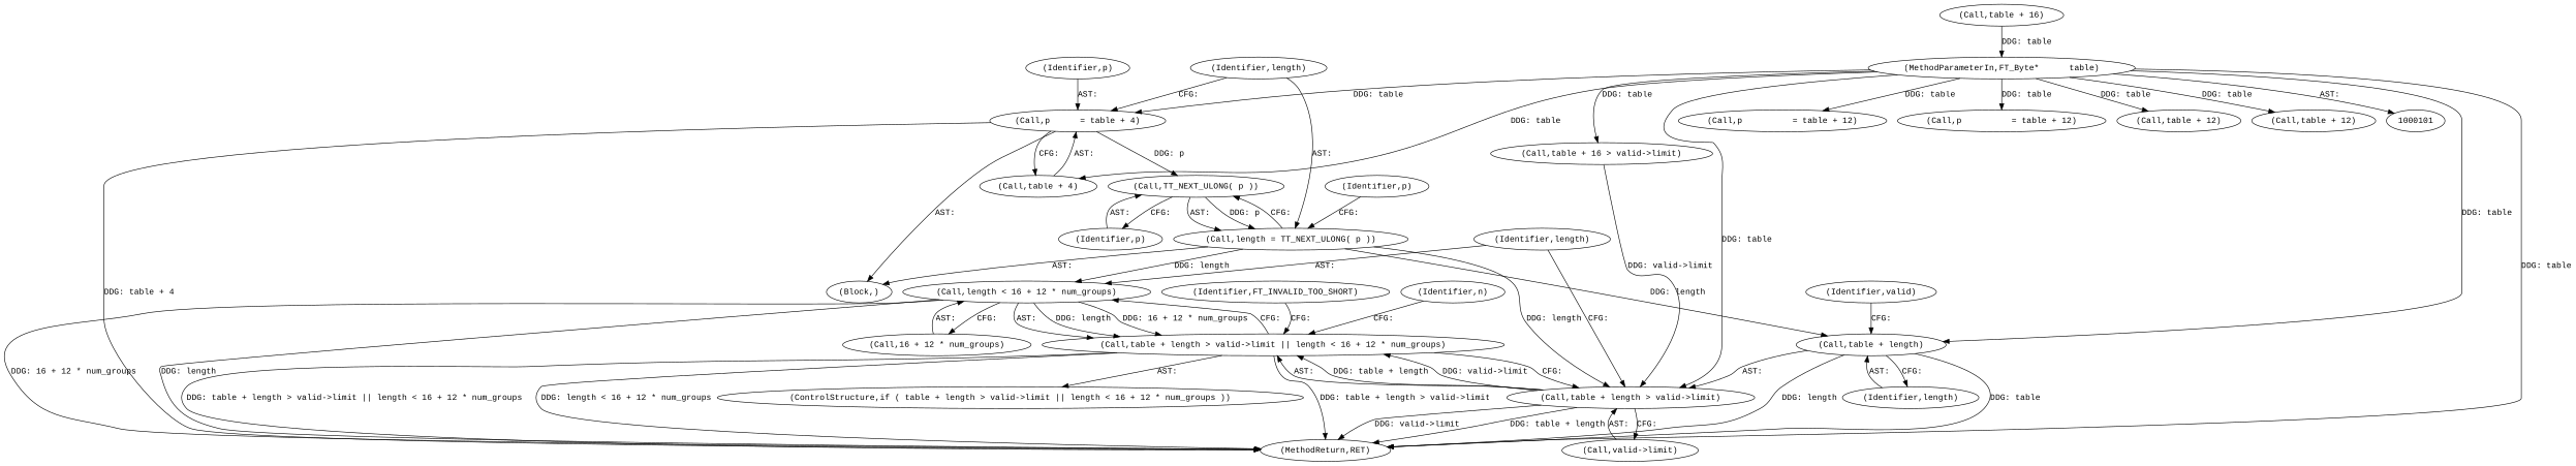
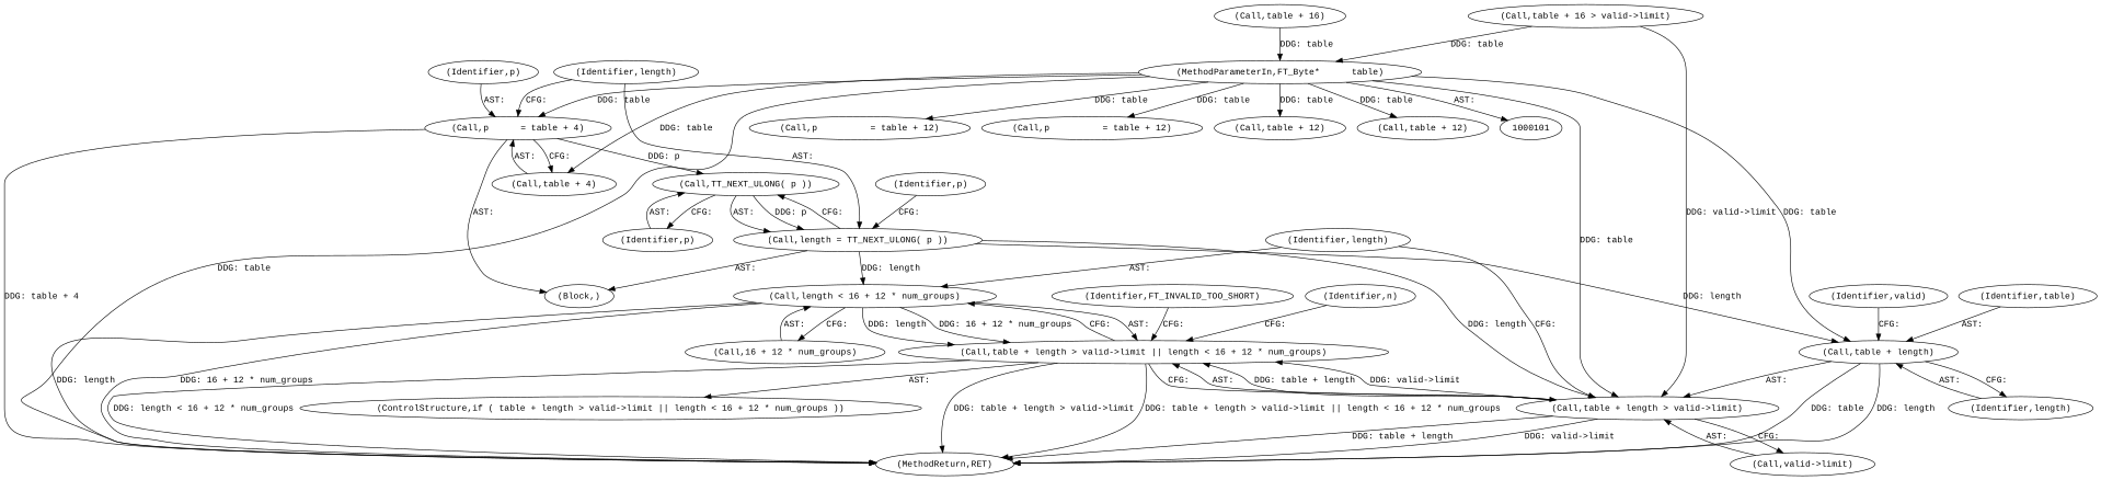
  digraph {
    fontname="Liberation Mono"
    node [fontname="Liberation Mono"]
    edge [fontname="Liberation Mono"]
    n1 [label="(Call,p      = table + 4)"]
    n2 [label="(Call,TT_NEXT_ULONG( p ))"]
    n3 [label="(MethodReturn,RET)"]
    n4 [label="(Call,table + 4)"]
    n5 [label="(Block,)"]
    n6 [label="(Call,length = TT_NEXT_ULONG( p ))"]
    n7 [label="(Identifier,p)"]
    n8 [label="(MethodParameterIn,FT_Byte*      table)"]
    n9 [label="(Call,table + length > valid->limit)"]
    n10 [label="(Call,table + length)"]
    n11 [label="(Call,table + 16 > valid->limit)"]
    n12 [label="(Call,p          = table + 12)"]
    n13 [label="(Call,p          = table + 12)"]
    n14 [label="(Call,table + 12)"]
    n15 [label="(Call,table + 12)"]
    1000101
    n17 [label="(Call,table + length > valid->limit || length < 16 + 12 * num_groups)"]
    n18 [label="(Call,valid->limit)"]
    n19 [label="(Identifier,length)"]
    n20 [label="(Call,table + 16)"]
    n21 [label="(Call,length < 16 + 12 * num_groups)"]
    n22 [label="(Call,16 + 12 * num_groups)"]
    n23 [label="(ControlStructure,if ( table + length > valid->limit || length < 16 + 12 * num_groups ))"]
    n24 [label="(Identifier,length)"]
    n25 [label="(Identifier,valid)"]
    n26 [label="(Identifier,FT_INVALID_TOO_SHORT)"]
    n27 [label="(Identifier,p)"]
    n28 [label="(Identifier,p)"]
    n29 [label="(Identifier,n)"]
    n30 [label="(Identifier,length)"]
+   n31 [label="(Identifier,table)"]
    n1 -> n2 [label="DDG: p"]
    n1 -> n3 [label="DDG: table + 4"]
    n1 -> n4 [label="CFG: "]
    n1 -> n5 [label="AST: "]
    n2 -> n6 [label="AST: "]
    n2 -> n6 [label="DDG: p"]
    n2 -> n7 [label="CFG: "]
    n4 -> n1 [label="AST: "]
    n6 -> n2 [label="CFG: "]
    n6 -> n5 [label="AST: "]
    n6 -> n9 [label="DDG: length"]
    n6 -> n10 [label="DDG: length"]
    n6 -> n21 [label="DDG: length"]
    n7 -> n2 [label="AST: "]
    n8 -> n1 [label="DDG: table"]
    n8 -> n3 [label="DDG: table"]
    n8 -> n4 [label="DDG: table"]
    n8 -> n9 [label="DDG: table"]
    n8 -> n10 [label="DDG: table"]
-   n8 -> n11 [label="DDG: table"]
+   n11 -> n8 [label="DDG: table"]
    n8 -> n12 [label="DDG: table"]
    n8 -> n13 [label="DDG: table"]
    n8 -> n14 [label="DDG: table"]
    n8 -> n15 [label="DDG: table"]
    n8 -> 1000101 [label="AST: "]
    n9 -> n3 [label="DDG: table + length"]
    n9 -> n3 [label="DDG: valid->limit"]
    n9 -> n17 [label="AST: "]
    n9 -> n17 [label="DDG: table + length"]
    n9 -> n17 [label="DDG: valid->limit"]
    n9 -> n18 [label="CFG: "]
    n10 -> n3 [label="DDG: table"]
    n10 -> n3 [label="DDG: length"]
    n10 -> n9 [label="AST: "]
    n10 -> n19 [label="CFG: "]
    n11 -> n9 [label="DDG: valid->limit"]
    n17 -> n3 [label="DDG: table + length > valid->limit"]
    n17 -> n3 [label="DDG: table + length > valid->limit || length < 16 + 12 * num_groups"]
    n17 -> n3 [label="DDG: length < 16 + 12 * num_groups"]
    n17 -> n9 [label="CFG: "]
    n17 -> n21 [label="CFG: "]
    n17 -> n23 [label="AST: "]
    n18 -> n9 [label="AST: "]
    n19 -> n10 [label="AST: "]
    n20 -> n8 [label="DDG: table"]
    n21 -> n3 [label="DDG: 16 + 12 * num_groups"]
    n21 -> n3 [label="DDG: length"]
    n21 -> n17 [label="AST: "]
    n21 -> n17 [label="DDG: length"]
    n21 -> n17 [label="DDG: 16 + 12 * num_groups"]
    n21 -> n22 [label="CFG: "]
    n22 -> n21 [label="AST: "]
    n24 -> n9 [label="CFG: "]
    n24 -> n21 [label="AST: "]
    n25 -> n10 [label="CFG: "]
    n26 -> n17 [label="CFG: "]
    n27 -> n6 [label="CFG: "]
    n28 -> n1 [label="AST: "]
    n29 -> n17 [label="CFG: "]
    n30 -> n1 [label="CFG: "]
    n30 -> n6 [label="AST: "]
+   n31 -> n10 [label="AST: "]
  }
